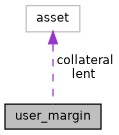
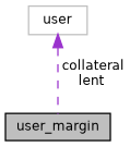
  digraph {
    node [fontname=Helvetica fontsize=10 shape=record style=filled]
    n1 [color=black fillcolor=grey75 fontcolor=black height=0.2 label=user_margin width=0.4]
-   n2 [color=grey75 fillcolor=white height=0.2 label=asset width=0.4]
+   n2 [color=grey75 fillcolor=white height=0.2 label=user width=0.4]
    n2 -> n1 [color=darkorchid3 dir=back fontname=Helvetica fontsize=10 label=" collateral\nlent" labelfontname=Helvetica labelfontsize=10 style=dashed]
  }
